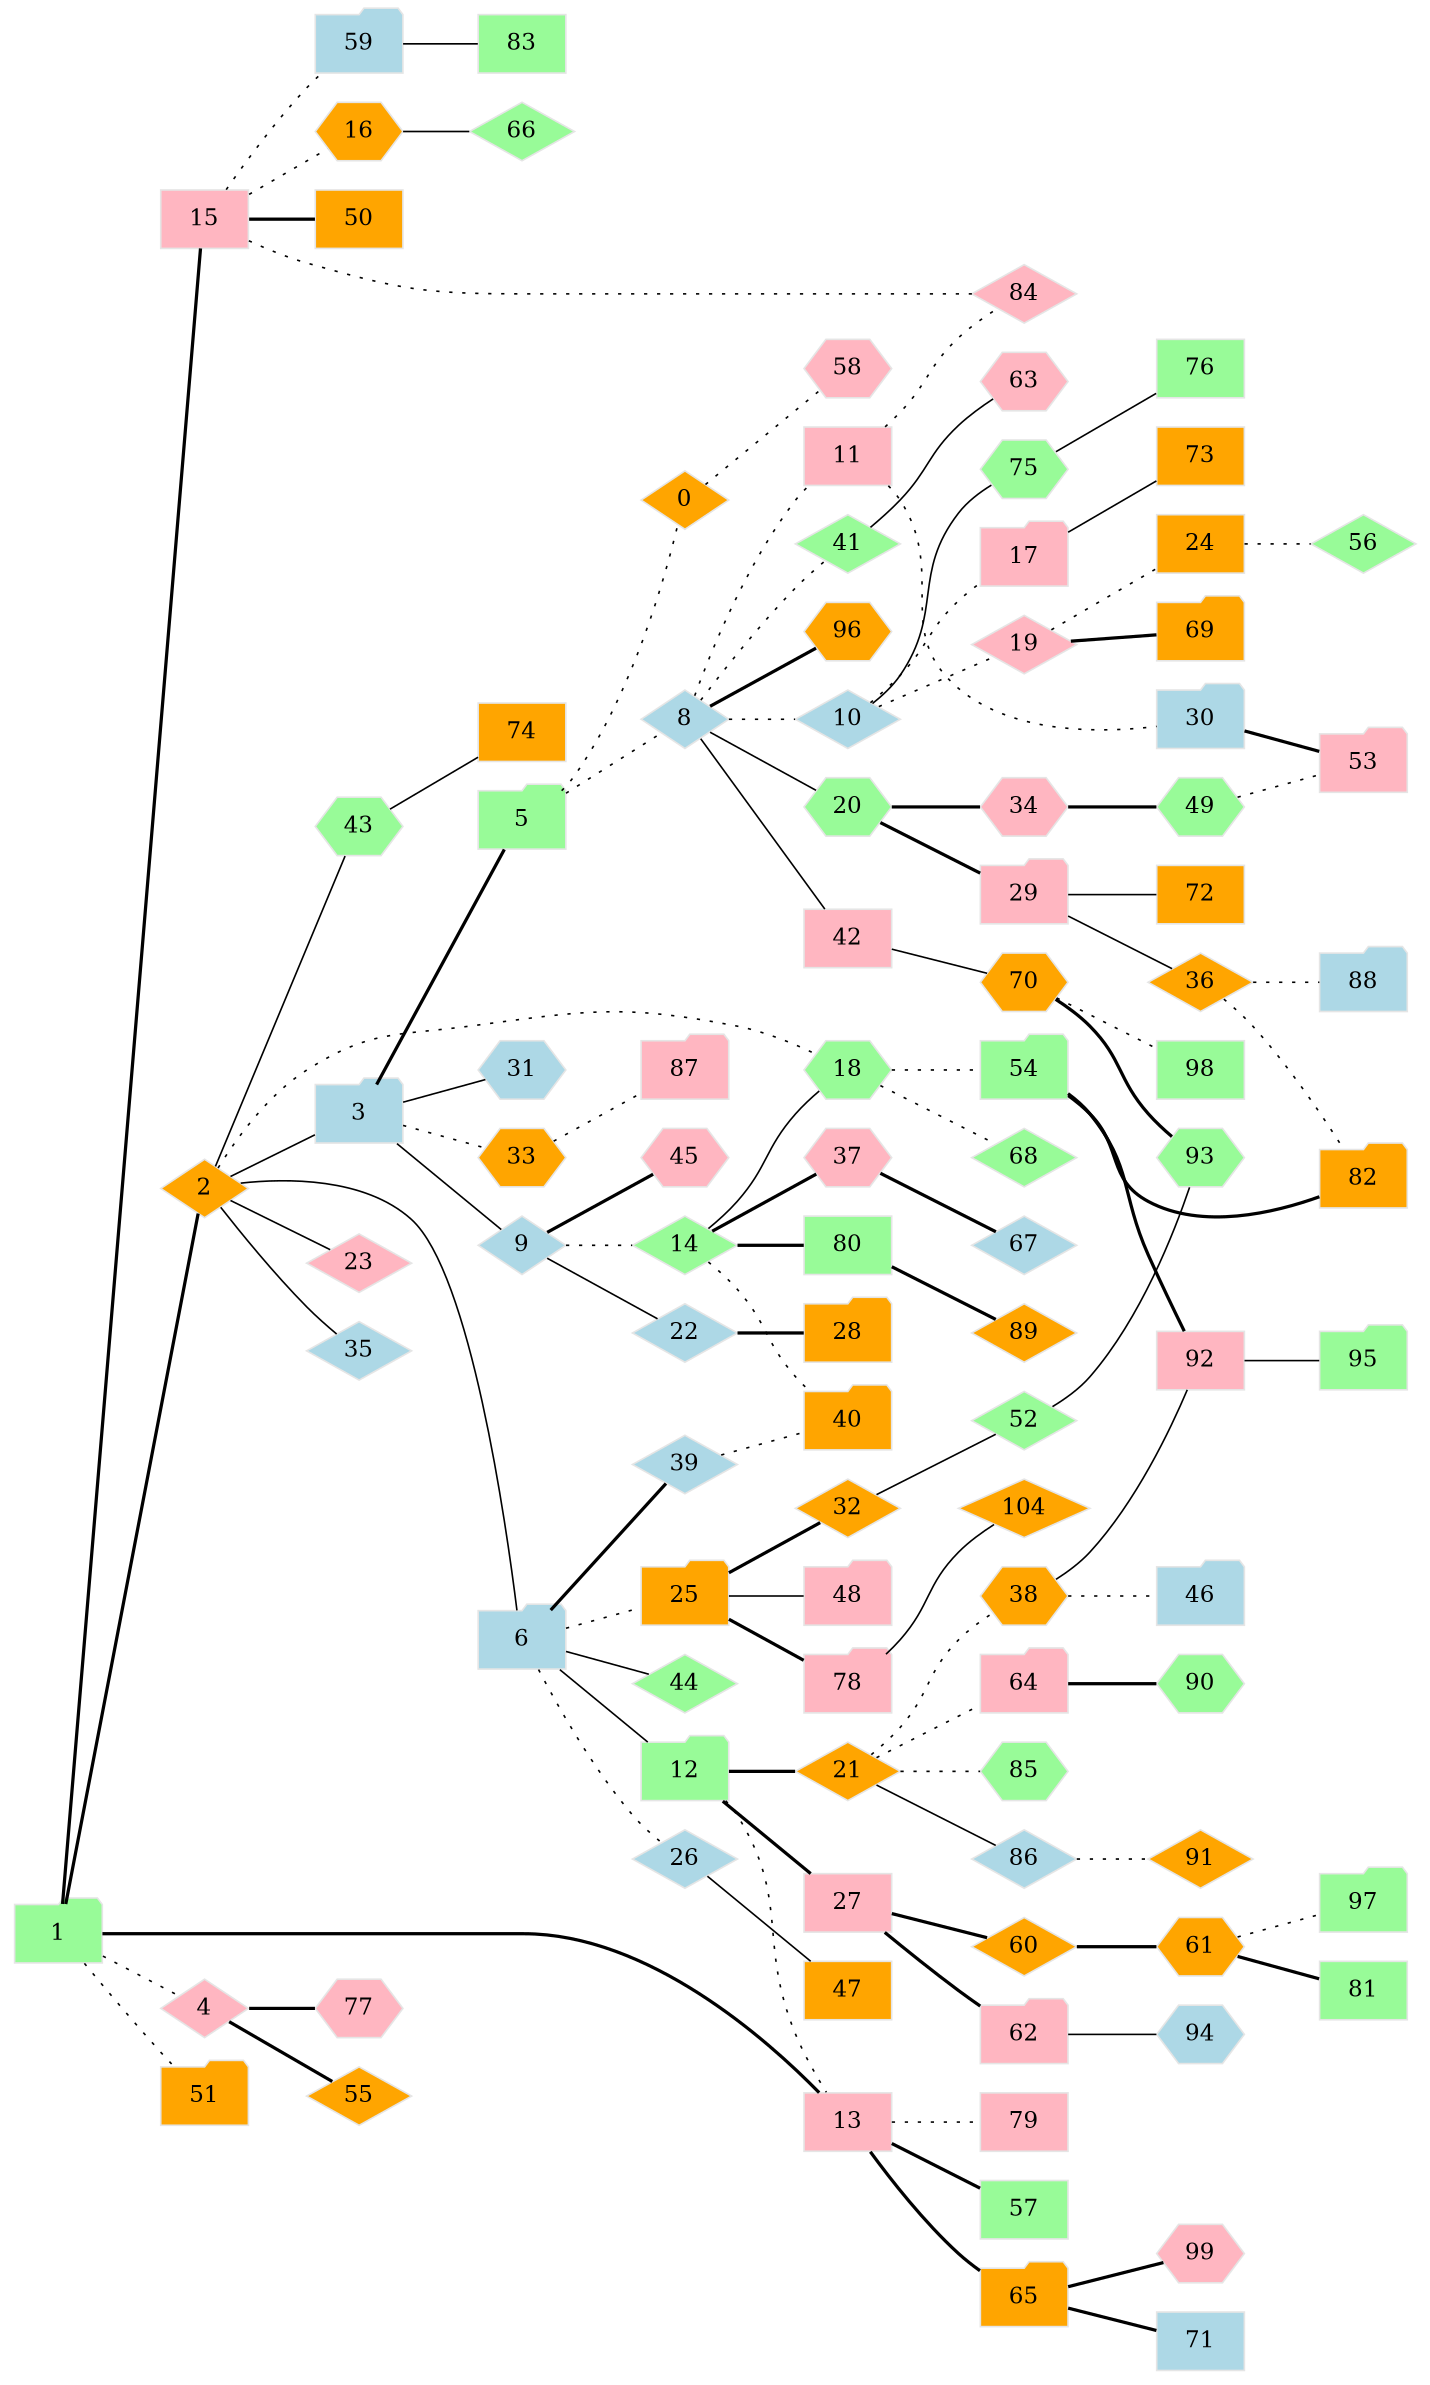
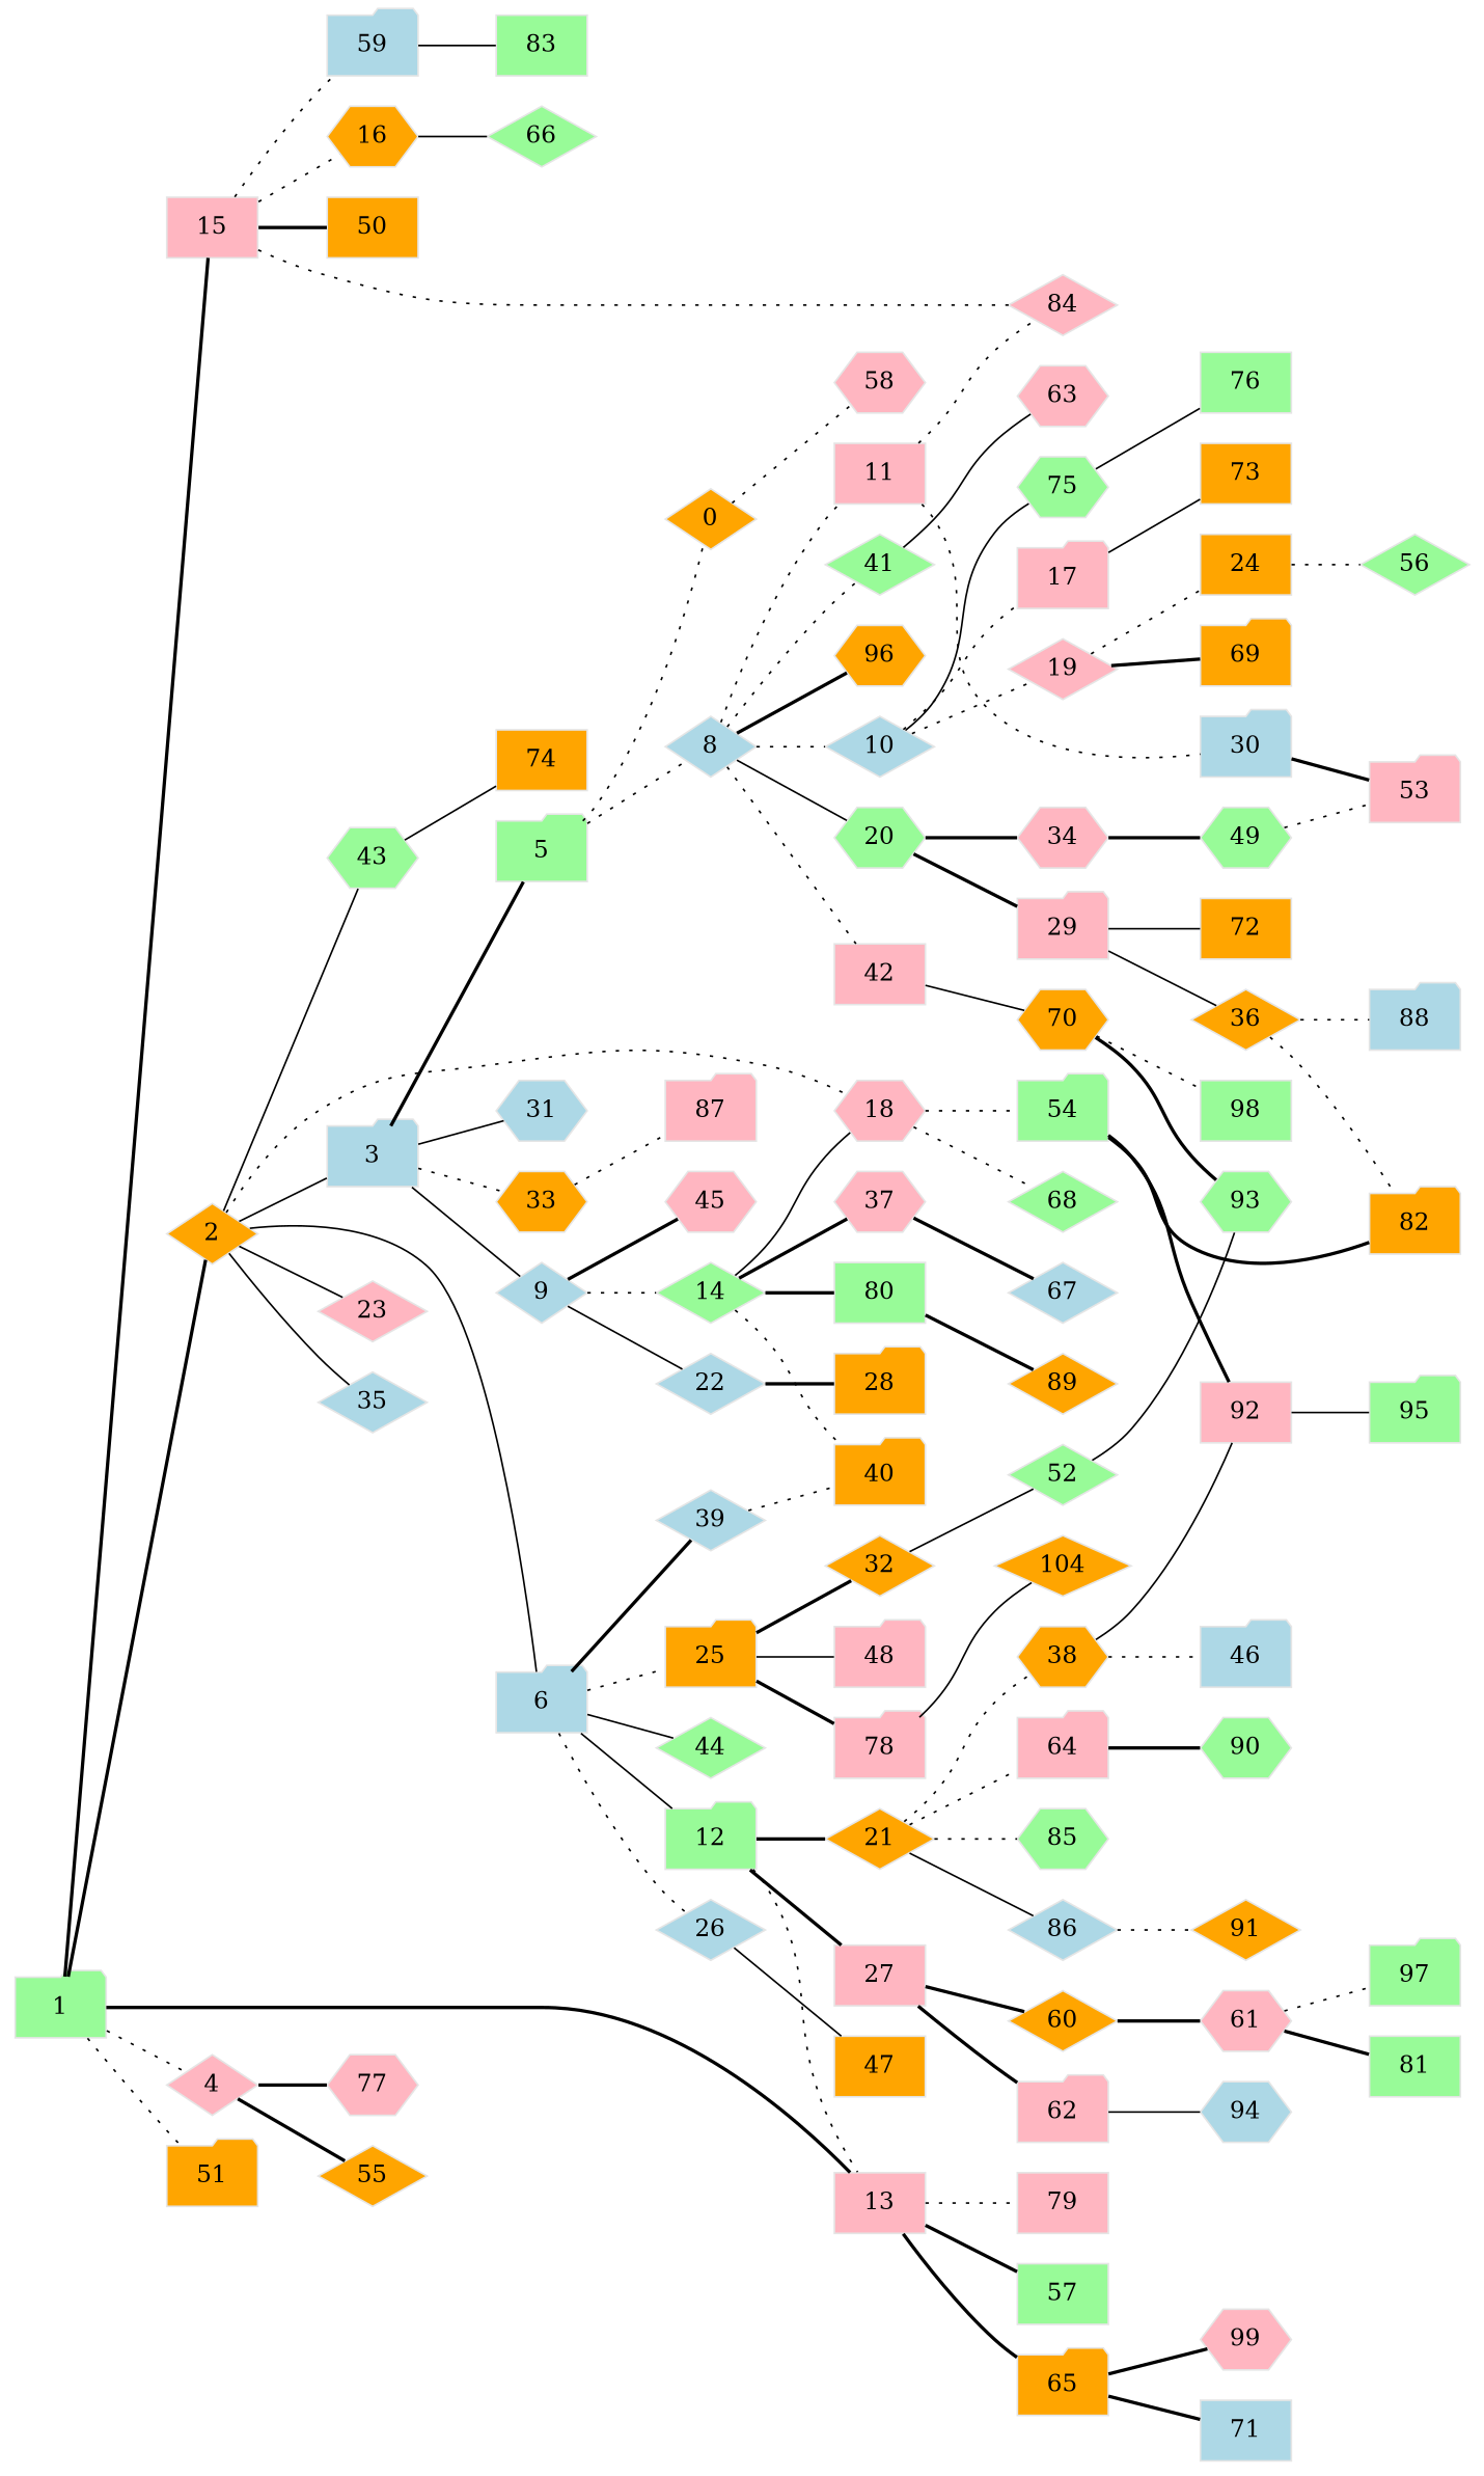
  graph {
    rankdir=LR
    node [color=gray90 fillcolor=orange shape=diamond style=filled]
    edge [style=dotted]
    1 [fillcolor=palegreen shape=folder]
    2
    4 [fillcolor=lightpink]
    13 [fillcolor=lightpink shape=box]
    15 [fillcolor=lightpink shape=box]
    51 [shape=folder]
    3 [fillcolor=lightblue shape=folder]
    6 [fillcolor=lightblue shape=folder]
-   18 [fillcolor=palegreen shape=hexagon]
+   18 [fillcolor=lightpink shape=hexagon]
    23 [fillcolor=lightpink]
    35 [fillcolor=lightblue]
    43 [fillcolor=palegreen shape=hexagon]
    55
    77 [fillcolor=lightpink shape=hexagon]
    57 [fillcolor=palegreen shape=box]
    65 [shape=folder]
    79 [fillcolor=lightpink shape=box]
    84 [fillcolor=lightpink]
    16 [shape=hexagon]
    50 [shape=box]
    59 [fillcolor=lightblue shape=folder]
    5 [fillcolor=palegreen shape=folder]
    9 [fillcolor=lightblue]
    31 [fillcolor=lightblue shape=hexagon]
    33 [shape=hexagon]
    12 [fillcolor=palegreen shape=folder]
    25 [shape=folder]
    26 [fillcolor=lightblue]
    39 [fillcolor=lightblue]
    44 [fillcolor=palegreen]
    54 [fillcolor=palegreen shape=folder]
    68 [fillcolor=palegreen]
    74 [shape=box]
    n34 [label=0]
    8 [fillcolor=lightblue]
    14 [fillcolor=palegreen]
    22 [fillcolor=lightblue]
    45 [fillcolor=lightpink shape=hexagon]
    87 [fillcolor=lightpink shape=folder]
    58 [fillcolor=lightpink shape=hexagon]
    10 [fillcolor=lightblue]
    11 [fillcolor=lightpink shape=box]
    20 [fillcolor=palegreen shape=hexagon]
    41 [fillcolor=palegreen]
    42 [fillcolor=lightpink shape=box]
    96 [shape=hexagon]
    21
    27 [fillcolor=lightpink shape=box]
    32
    48 [fillcolor=lightpink shape=folder]
    78 [fillcolor=lightpink shape=folder]
    47 [shape=box]
    40 [shape=folder]
    17 [fillcolor=lightpink shape=folder]
    19 [fillcolor=lightpink]
    75 [fillcolor=palegreen shape=hexagon]
    30 [fillcolor=lightblue shape=folder]
    29 [fillcolor=lightpink shape=folder]
    34 [fillcolor=lightpink shape=hexagon]
    63 [fillcolor=lightpink shape=hexagon]
    70 [shape=hexagon]
    37 [fillcolor=lightpink shape=hexagon]
    80 [fillcolor=palegreen shape=box]
    28 [shape=folder]
    73 [shape=box]
    24 [shape=box]
    69 [shape=folder]
    76 [fillcolor=palegreen shape=box]
    53 [fillcolor=lightpink shape=folder]
    38 [shape=hexagon]
    64 [fillcolor=lightpink shape=folder]
    85 [fillcolor=palegreen shape=hexagon]
    86 [fillcolor=lightblue]
    60
    62 [fillcolor=lightpink shape=folder]
    71 [fillcolor=lightblue shape=box]
    99 [fillcolor=lightpink shape=hexagon]
    67 [fillcolor=lightblue]
    89
    66 [fillcolor=palegreen]
    83 [fillcolor=palegreen shape=box]
    82 [shape=folder]
    92 [fillcolor=lightpink shape=box]
    56 [fillcolor=palegreen]
    36
    72 [shape=box]
    49 [fillcolor=palegreen shape=hexagon]
    46 [fillcolor=lightblue shape=folder]
    90 [fillcolor=palegreen shape=hexagon]
    91
    52 [fillcolor=palegreen]
    n92 [label=104]
-   61 [shape=hexagon]
+   61 [fillcolor=lightpink shape=hexagon]
    94 [fillcolor=lightblue shape=hexagon]
    88 [fillcolor=lightblue shape=folder]
    93 [fillcolor=palegreen shape=hexagon]
    95 [fillcolor=palegreen shape=folder]
    98 [fillcolor=palegreen shape=box]
    81 [fillcolor=palegreen shape=box]
    97 [fillcolor=palegreen shape=folder]
    1 -- 2 [style=bold]
    1 -- 4
    1 -- 13 [style=bold]
    1 -- 15 [style=bold]
    1 -- 51
    2 -- 3 [style=solid]
    2 -- 6 [style=solid]
    2 -- 18
    2 -- 23 [style=solid]
    2 -- 35 [style=solid]
    2 -- 43 [style=solid]
    4 -- 55 [style=bold]
    4 -- 77 [style=bold]
    13 -- 57 [style=bold]
    13 -- 65 [style=bold]
    13 -- 79
    15 -- 84
    15 -- 16
    15 -- 50 [style=bold]
    15 -- 59
    3 -- 5 [style=bold]
    3 -- 9 [style=solid]
    3 -- 31 [style=solid]
    3 -- 33
    6 -- 12 [style=solid]
    6 -- 25
    6 -- 26
    6 -- 39 [style=bold]
    6 -- 44 [style=solid]
    18 -- 54
    18 -- 68
    43 -- 74 [style=solid]
    65 -- 71 [style=bold]
    65 -- 99 [style=bold]
    16 -- 66 [style=solid]
    59 -- 83 [style=solid]
    5 -- n34
    5 -- 8
    9 -- 14
    9 -- 22 [style=solid]
    9 -- 45 [style=bold]
    33 -- 87
    12 -- 13
    12 -- 21 [style=bold]
    12 -- 27 [style=bold]
    25 -- 32 [style=bold]
    25 -- 48 [style=solid]
    25 -- 78 [style=bold]
    26 -- 47 [style=solid]
    39 -- 40
    54 -- 82 [style=bold]
    54 -- 92 [style=bold]
    n34 -- 58
    8 -- 10
    8 -- 11
    8 -- 20 [style=solid]
    8 -- 41
-   8 -- 42 [style=solid]
+   8 -- 42
    8 -- 96 [style=bold]
    14 -- 18 [style=solid]
    14 -- 40
    14 -- 37 [style=bold]
    14 -- 80 [style=bold]
    22 -- 28 [style=bold]
    10 -- 17
    10 -- 19
    10 -- 75 [style=solid]
    11 -- 84
    11 -- 30
    20 -- 29 [style=bold]
    20 -- 34 [style=bold]
    41 -- 63 [style=solid]
    42 -- 70 [style=solid]
    21 -- 38
    21 -- 64
    21 -- 85
    21 -- 86 [style=solid]
    27 -- 60 [style=bold]
    27 -- 62 [style=bold]
    32 -- 52 [style=solid]
    78 -- n92 [style=solid]
    17 -- 73 [style=solid]
    19 -- 24
    19 -- 69 [style=bold]
    75 -- 76 [style=solid]
    30 -- 53 [style=bold]
    29 -- 36 [style=solid]
    29 -- 72 [style=solid]
    34 -- 49 [style=bold]
    70 -- 93 [style=bold]
    70 -- 98
    37 -- 67 [style=bold]
    80 -- 89 [style=bold]
    24 -- 56
    38 -- 92 [style=solid]
    38 -- 46
    64 -- 90 [style=bold]
    86 -- 91
    60 -- 61 [style=bold]
    62 -- 94 [style=solid]
    92 -- 95 [style=solid]
    36 -- 82
    36 -- 88
    49 -- 53
    52 -- 93 [style=solid]
    61 -- 81 [style=bold]
    61 -- 97
  }
